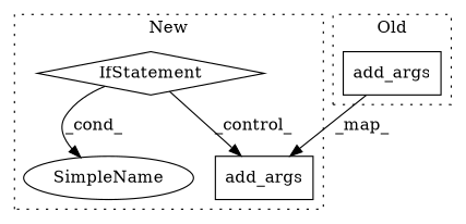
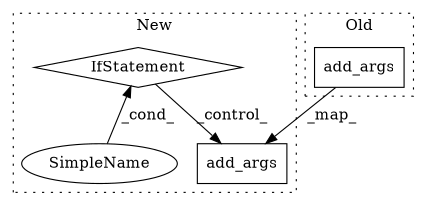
  digraph {
    node [a=32 l="9,1" shape=box]
    n1 [label=add_args s="2056,2071"]
    n2 [a=42 label=SimpleName shape=ellipse l=""]
    n3 [a=25 l="4,2" label=IfStatement s="1982,2011" shape=diamond]
    n4 [label=add_args s="1975,1990"]
    subgraph cluster_1 {
      label=New
      style=dotted
      n1
      n2
      n3
    }
    subgraph cluster_2 {
      label=Old
      style=dotted
      n4
    }
-   n3 -> n2 [label=_cond_]
+   n2 -> n3 [label=_cond_]
    n3 -> n1 [label=_control_]
    n4 -> n1 [label=_map_]
  }
